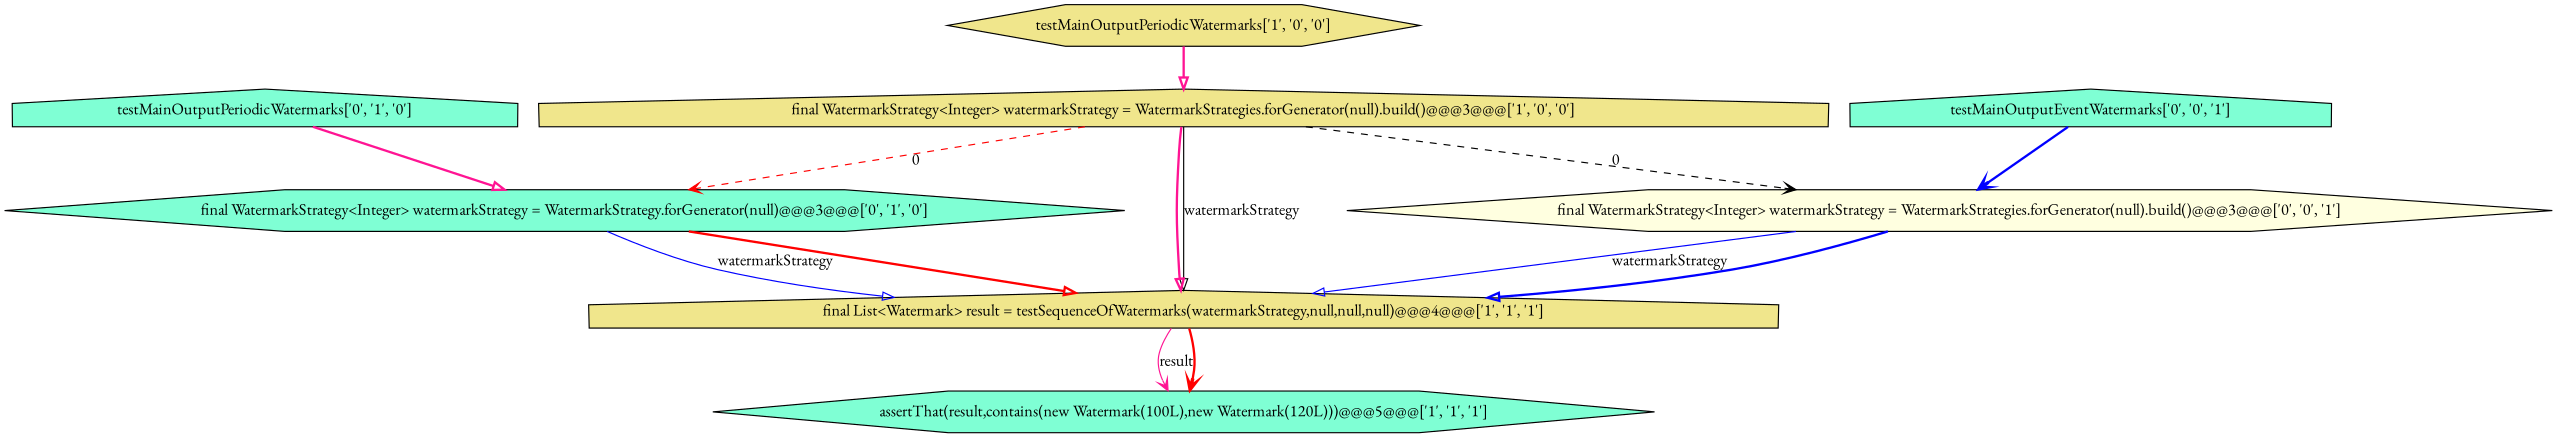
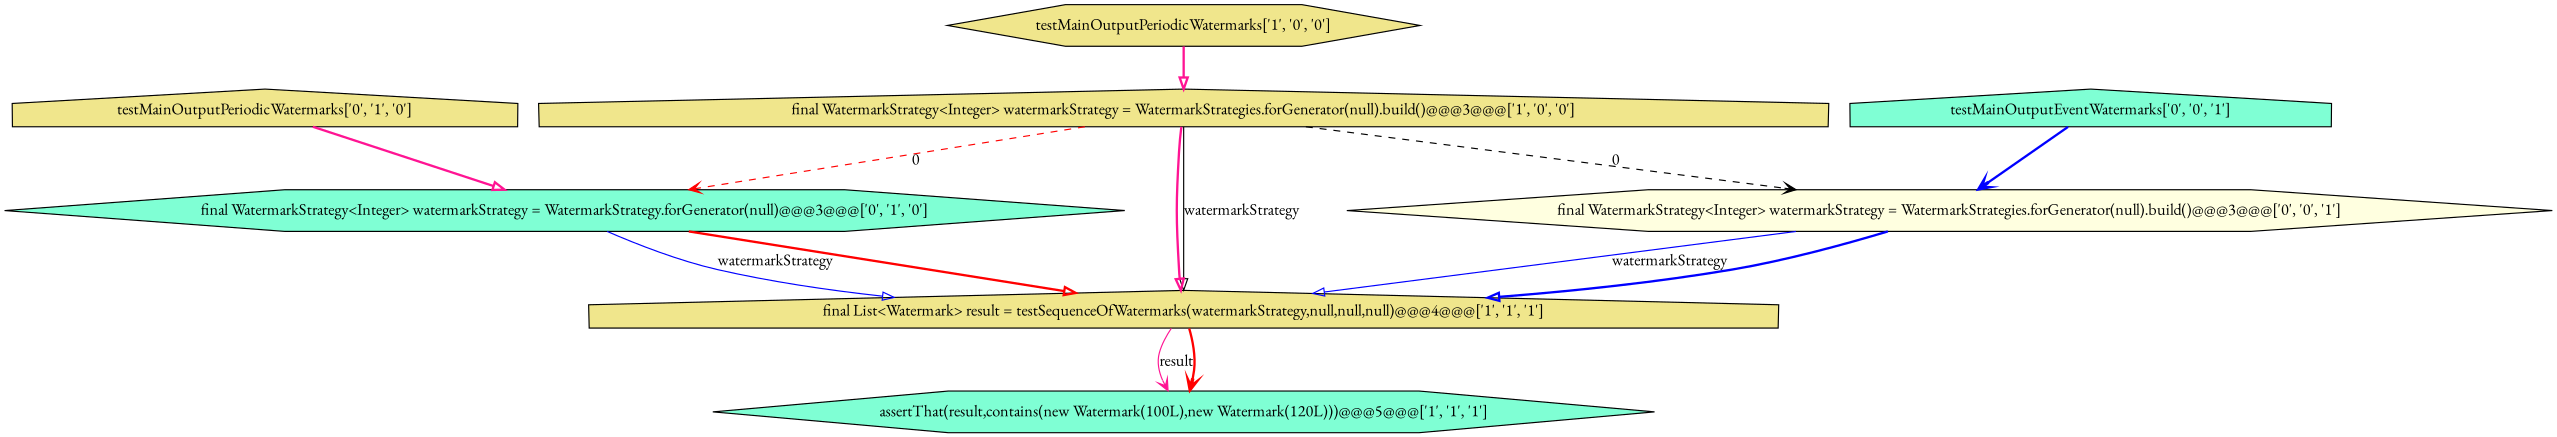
  digraph {
    fontname="EB Garamond"
    node [fillcolor=khaki shape=hexagon style=filled fontname="EB Garamond"]
    edge [style=bold color=blue arrowhead=onormal fontname="EB Garamond"]
    n1 [fillcolor=aquamarine label="final WatermarkStrategy<Integer> watermarkStrategy = WatermarkStrategy.forGenerator(null)@@@3@@@['0', '1', '0']"]
    n2 [label="final List<Watermark> result = testSequenceOfWatermarks(watermarkStrategy,null,null,null)@@@4@@@['1', '1', '1']" shape=house]
-   n3 [fillcolor=aquamarine label="testMainOutputPeriodicWatermarks['0', '1', '0']" shape=house]
+   n3 [label="testMainOutputPeriodicWatermarks['0', '1', '0']" shape=house]
    n4 [fillcolor=aquamarine label="testMainOutputEventWatermarks['0', '0', '1']" shape=house]
    n5 [fillcolor=lightyellow label="final WatermarkStrategy<Integer> watermarkStrategy = WatermarkStrategies.forGenerator(null).build()@@@3@@@['0', '0', '1']"]
    n6 [label="testMainOutputPeriodicWatermarks['1', '0', '0']"]
    n7 [label="final WatermarkStrategy<Integer> watermarkStrategy = WatermarkStrategies.forGenerator(null).build()@@@3@@@['1', '0', '0']" shape=house]
    n8 [fillcolor=aquamarine label="assertThat(result,contains(new Watermark(100L),new Watermark(120L)))@@@5@@@['1', '1', '1']"]
    n1 -> n2 [color=red]
    n1 -> n2 [label=watermarkStrategy style=solid]
    n2 -> n8 [label=result style=solid color=deeppink arrowhead=vee]
    n2 -> n8 [color=red arrowhead=vee]
    n3 -> n1 [color=deeppink]
    n4 -> n5 [arrowhead=vee]
    n5 -> n2 [label=watermarkStrategy style=solid]
    n5 -> n2
    n6 -> n7 [color=deeppink]
    n7 -> n1 [label=0 style=dashed color=red arrowhead=vee]
    n7 -> n2 [label=watermarkStrategy style=solid color=black]
    n7 -> n2 [color=deeppink]
    n7 -> n5 [label=0 style=dashed color=black arrowhead=vee]
  }
